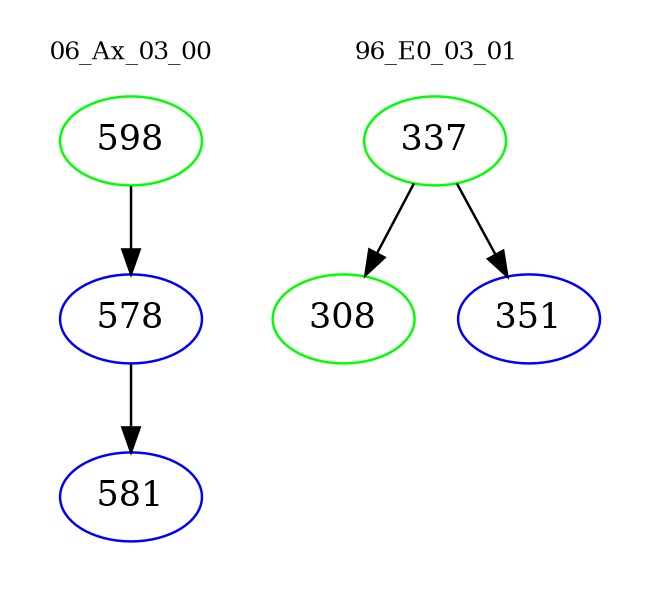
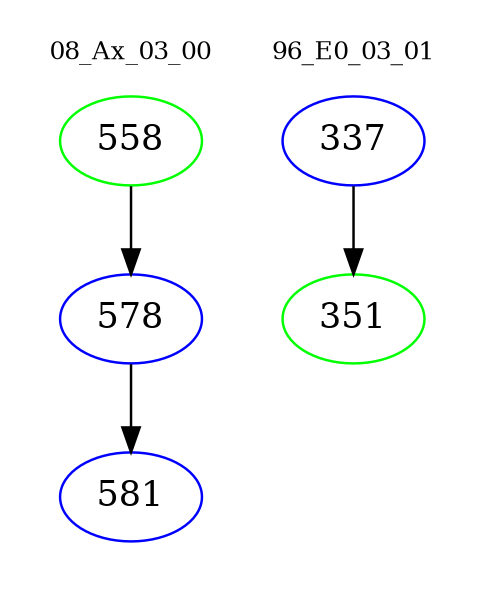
  digraph {
    node [color=blue]
    edge [color=black]
    n1 [label=578]
    n2 [label=581]
-   n3 [color=green label=598]
-   n4 [color=green label=337]
-   n5 [color=green label=308]
-   n6 [label=351]
+   n3 [color=green label=558]
+   n4 [label=337]
+   n6 [color=green label=351]
    subgraph cluster_1 {
      color=white
      fontsize=10
-     label="06_Ax_03_00"
+     label="08_Ax_03_00"
      n1
      n2
      n3
    }
    subgraph cluster_2 {
      color=white
      fontsize=10
      label="96_E0_03_01"
      n4
-     n5
      n6
    }
    n1 -> n2
    n3 -> n1
-   n4 -> n5
    n4 -> n6
  }
